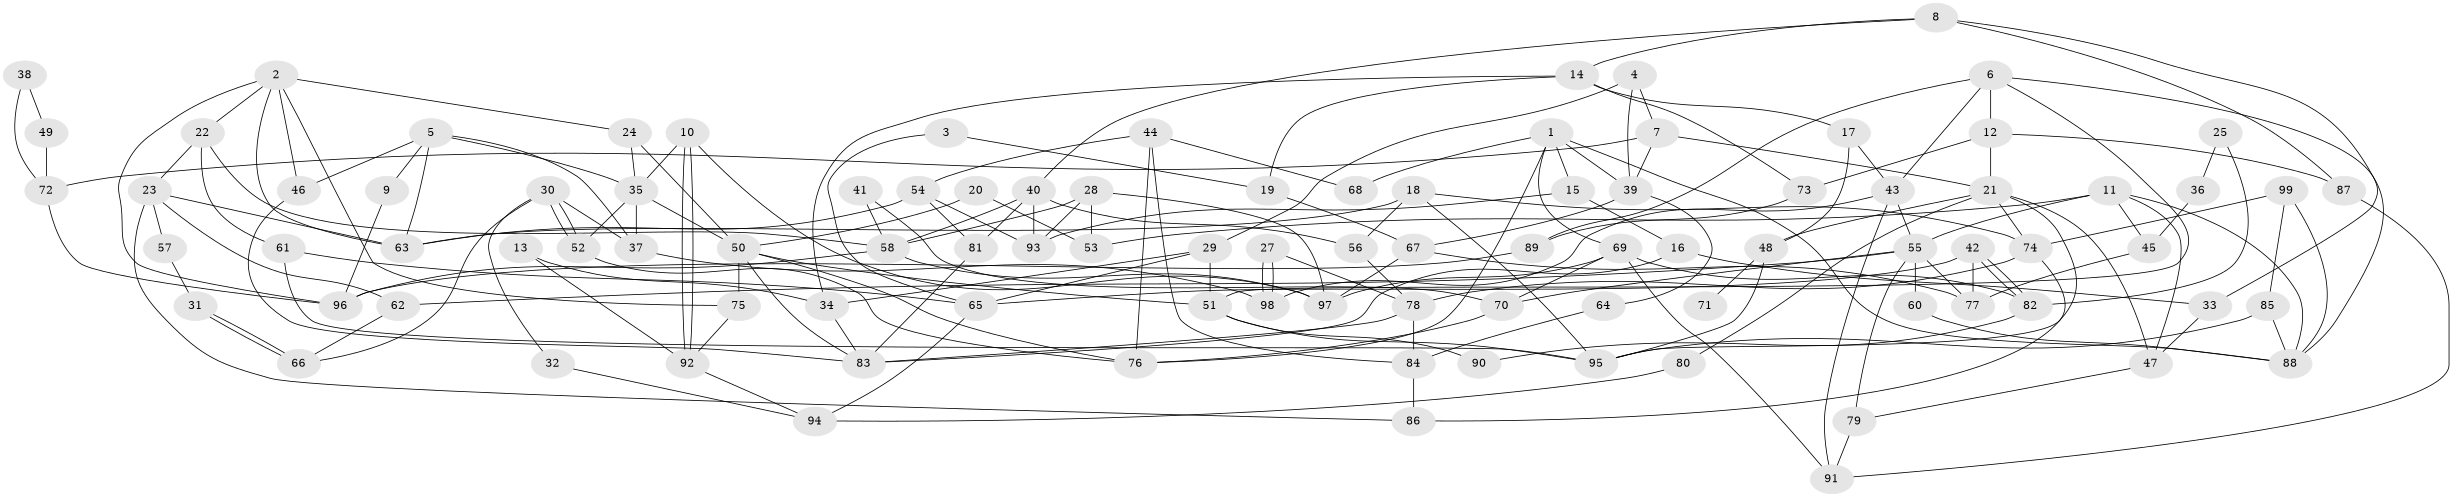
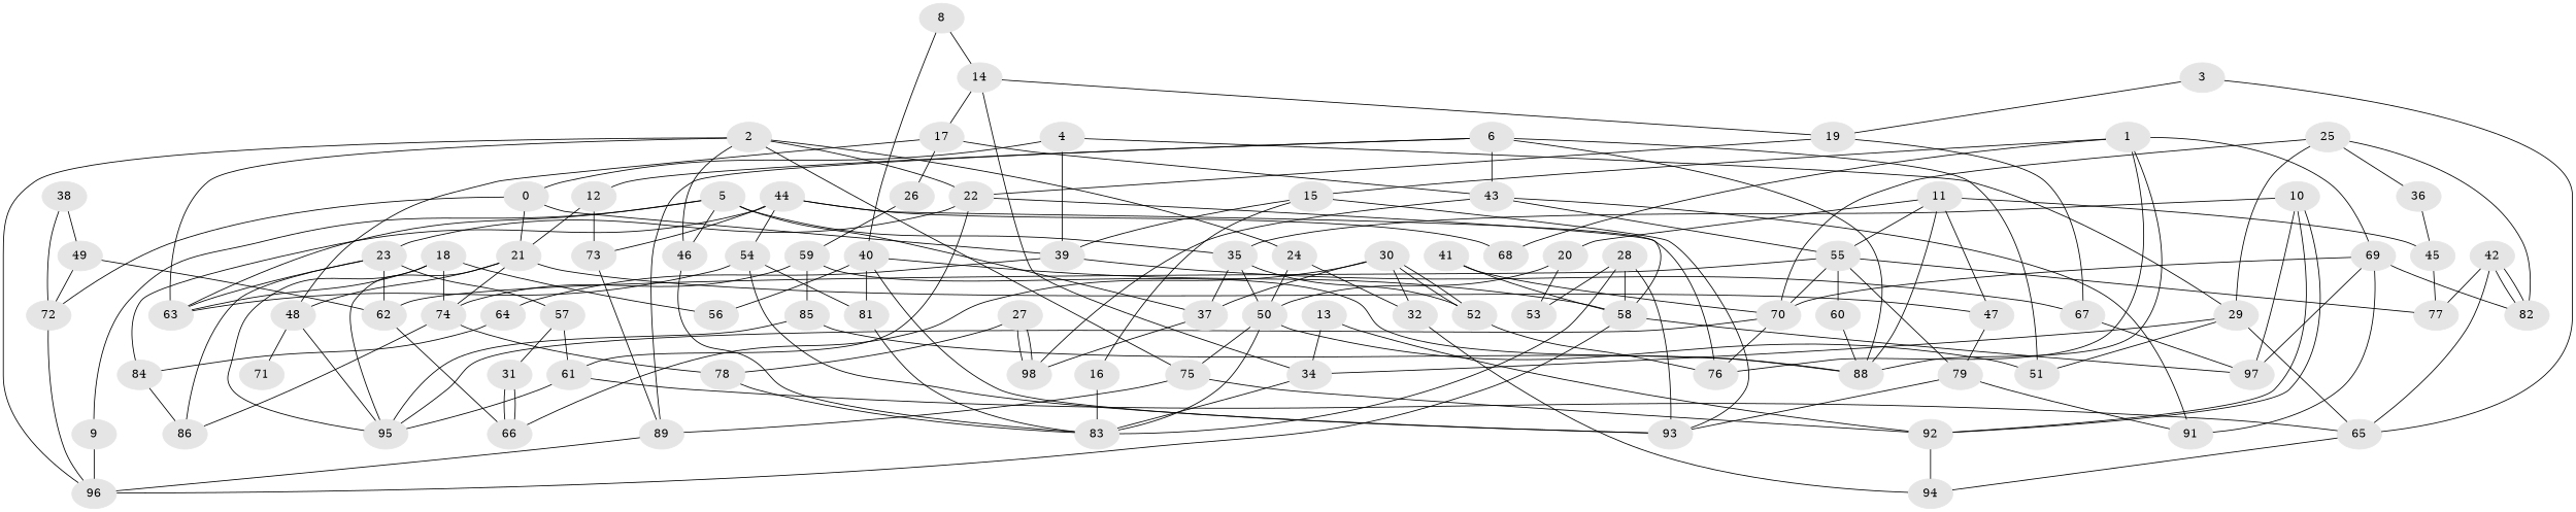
  graph {
    node [color=gray90 style=filled]
    1
    15
    68
    69
    76
    88
    39
    16
    93
    97
    70
    82
    91
    2
    22
    24
    46
    63
    75
    96
    23
    58
    61
    50
    32
    83
    89
    92
    3
    19
    65
    67
    94
    4
-   7
+   7 [label=0]
    29
    21
    72
    51
    34
    64
    5
    9
    35
    37
    52
    98
    6
    12
    43
-   87
    73
    55
-   90
    48
    74
    95
    47
-   80
    8
    14
-   33
    40
    17
    56
    81
    10
    11
    45
    53
    77
    62
    79
    60
    13
    31
    66
-   59 [label=99]
+   26
+   59
    71
    18
    78
    86
    20
    57
    25
    36
    85
    27
    84
    28
    30
    38
    49
    41
    42
    44
    54
    1 -- 15
    1 -- 68
    1 -- 69
    1 -- 76
    1 -- 88
-   1 -- 39
+   15 -- 39
    15 -- 16
    15 -- 93
    69 -- 97
    69 -- 70
    69 -- 82
    69 -- 91
    39 -- 67
    39 -- 64
    16 -- 83
-   16 -- 33
    70 -- 76
-   51 -- 95
-   82 -- 90
+   70 -- 95
    2 -- 22
    2 -- 24
    2 -- 46
    2 -- 63
    2 -- 75
    2 -- 96
    22 -- 23
    22 -- 58
    22 -- 61
    24 -- 50
-   24 -- 35
+   24 -- 32
    46 -- 83
+   75 -- 89
    75 -- 92
    23 -- 63
    23 -- 62
    23 -- 86
    23 -- 57
    58 -- 97
    58 -- 96
    61 -- 65
    61 -- 95
-   50 -- 76
    50 -- 75
    50 -- 83
    50 -- 51
    32 -- 94
    89 -- 96
    92 -- 94
    3 -- 19
    3 -- 65
+   19 -- 22
    19 -- 67
    65 -- 94
    67 -- 97
-   67 -- 77
    4 -- 39
    4 -- 7
    4 -- 29
    7 -- 39
    7 -- 21
    7 -- 72
    29 -- 65
    29 -- 51
    29 -- 34
    21 -- 48
    21 -- 74
    21 -- 95
    21 -- 47
-   21 -- 80
    72 -- 96
-   51 -- 90
    34 -- 83
    64 -- 84
    5 -- 46
    5 -- 63
    5 -- 9
    5 -- 35
    5 -- 37
    9 -- 96
    35 -- 50
    35 -- 37
    35 -- 52
    37 -- 98
    52 -- 76
    6 -- 88
    6 -- 89
    6 -- 51
    6 -- 12
    6 -- 43
    12 -- 21
-   12 -- 87
    12 -- 73
    43 -- 91
    43 -- 98
    43 -- 55
-   87 -- 91
    73 -- 89
    55 -- 70
    55 -- 77
    55 -- 62
    55 -- 79
    55 -- 60
    48 -- 95
    48 -- 71
    74 -- 78
    74 -- 86
    47 -- 79
-   80 -- 94
-   8 -- 87
    8 -- 14
-   8 -- 33
    8 -- 40
    14 -- 19
    14 -- 34
-   14 -- 73
+   44 -- 73
    14 -- 17
-   33 -- 47
    40 -- 93
    40 -- 58
    40 -- 56
    40 -- 81
    17 -- 43
    17 -- 48
-   56 -- 78
+   17 -- 26
    81 -- 83
    10 -- 97
    10 -- 92
    10 -- 92
    10 -- 35
    11 -- 88
    11 -- 55
    11 -- 47
    11 -- 45
-   11 -- 53
+   11 -- 20
    45 -- 77
    62 -- 66
+   79 -- 93
    79 -- 91
    60 -- 88
    13 -- 92
    13 -- 34
    31 -- 66
    31 -- 66
+   26 -- 59
    59 -- 88
    59 -- 74
    59 -- 85
    18 -- 63
    18 -- 74
    18 -- 95
    18 -- 56
    78 -- 83
-   78 -- 84
    20 -- 50
    20 -- 53
+   57 -- 61
    57 -- 31
+   25 -- 70
    25 -- 82
+   25 -- 29
    25 -- 36
    36 -- 45
    85 -- 88
    85 -- 95
    27 -- 98
    27 -- 98
    27 -- 78
    84 -- 86
    28 -- 93
-   28 -- 97
+   28 -- 83
    28 -- 58
    28 -- 53
    30 -- 32
    30 -- 37
    30 -- 52
    30 -- 52
    30 -- 66
    38 -- 72
    38 -- 49
    49 -- 72
+   49 -- 62
    41 -- 70
    41 -- 58
    42 -- 82
    42 -- 82
    42 -- 65
    42 -- 77
    44 -- 68
    44 -- 76
    44 -- 84
    44 -- 54
    54 -- 93
    54 -- 63
    54 -- 81
  }
